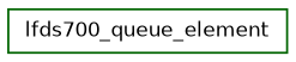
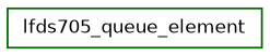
  digraph {
    rankdir=LR
-   n1 [color=darkgreen fillcolor=white fontname=Helvetica fontsize=10 height=0.2 label=lfds700_queue_element shape=record style=filled width=0.4]
+   n1 [color=darkgreen fillcolor=white fontname=Helvetica fontsize=10 height=0.2 label=lfds705_queue_element shape=record style=filled width=0.4]
  }
